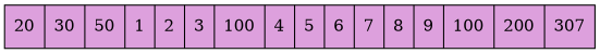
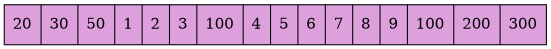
  digraph {
    rankdir=LR
-   n1 [label="{ 20|30|50|1|2|3|100|4|5|6|7|8|9|100|200|307}" shape=record style=filled fillcolor=plum]
+   n1 [label="{ 20|30|50|1|2|3|100|4|5|6|7|8|9|100|200|300}" shape=record style=filled fillcolor=plum]
  }
